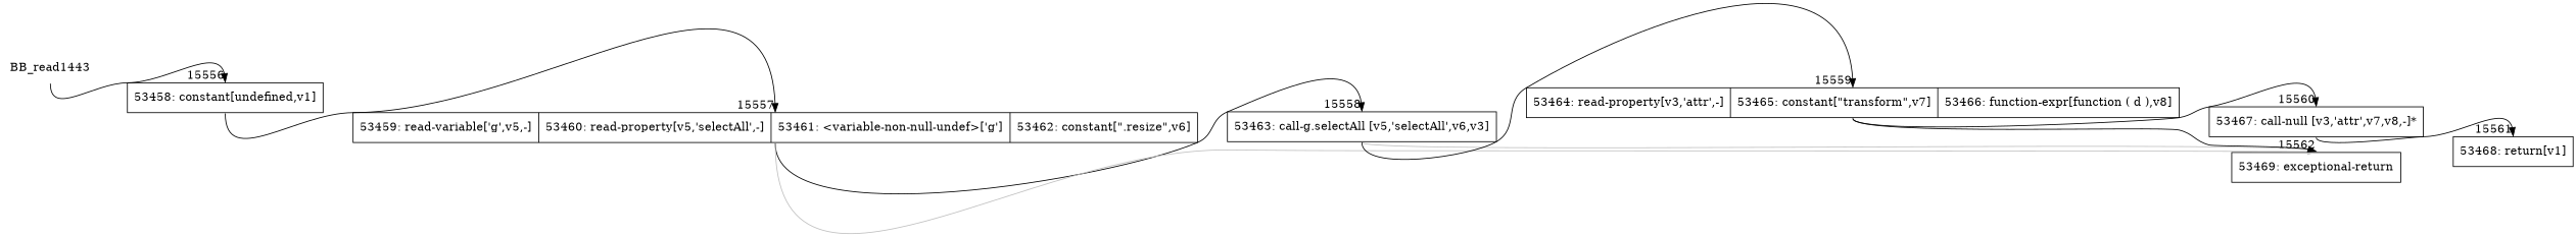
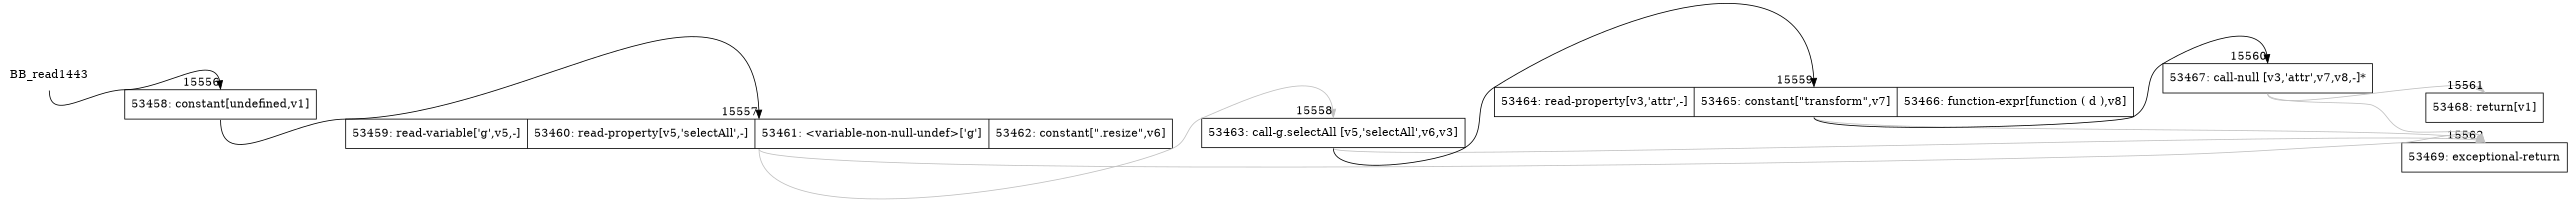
  digraph {
    rankdir=LR
    node [shape=record]
    edge [headport=n tailport=s]
    n1 [label=BB_read1443 shape=none]
    n2 [label="{53458: constant[undefined,v1]}"]
    n3 [label="{53459: read-variable['g',v5,-]|53460: read-property[v5,'selectAll',-]|53461: \<variable-non-null-undef\>['g']|53462: constant[\".resize\",v6]}"]
    n4 [label="{53463: call-g.selectAll [v5,'selectAll',v6,v3]}"]
    n5 [label="{53469: exceptional-return}"]
    n6 [label="{53464: read-property[v3,'attr',-]|53465: constant[\"transform\",v7]|53466: function-expr[function ( d ),v8]}"]
    n7 [label="{53467: call-null [v3,'attr',v7,v8,-]*}"]
    n8 [label="{53468: return[v1]}"]
    n1 -> n2 [headlabel="    15556"]
    n2 -> n3 [headlabel="      15557"]
-   n3 -> n4 [headlabel="      15558"]
+   n3 -> n4 [headlabel="      15558" color=gray]
    n3 -> n5 [color=gray headlabel="      15562"]
    n4 -> n5 [color=gray]
    n4 -> n6 [headlabel="      15559"]
-   n6 -> n5 [color=black]
+   n6 -> n5 [color=gray]
    n6 -> n7 [headlabel="      15560"]
-   n7 -> n8 [headlabel="      15561"]
+   n7 -> n5 [color=gray]
+   n7 -> n8 [headlabel="      15561" color=gray]
  }
